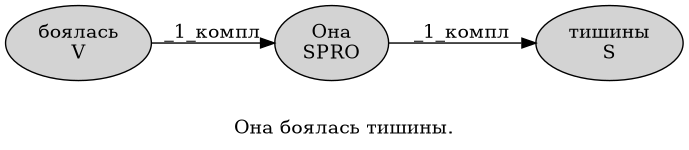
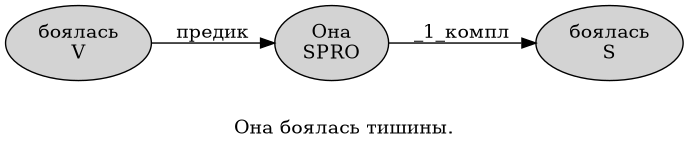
  digraph {
    label="Она боялась тишины."
    rankdir=LR
    node [fillcolor=lightgray penwidth=1 shape=ellipse style=filled]
    n1 [label="Она\nSPRO"]
-   n2 [label="тишины\nS"]
+   n2 [label="боялась\nS"]
    n3 [label="боялась\nV"]
    n1 -> n2 [label="_1_компл"]
-   n3 -> n1 [label="_1_компл"]
+   n3 -> n1 [label="предик"]
  }
